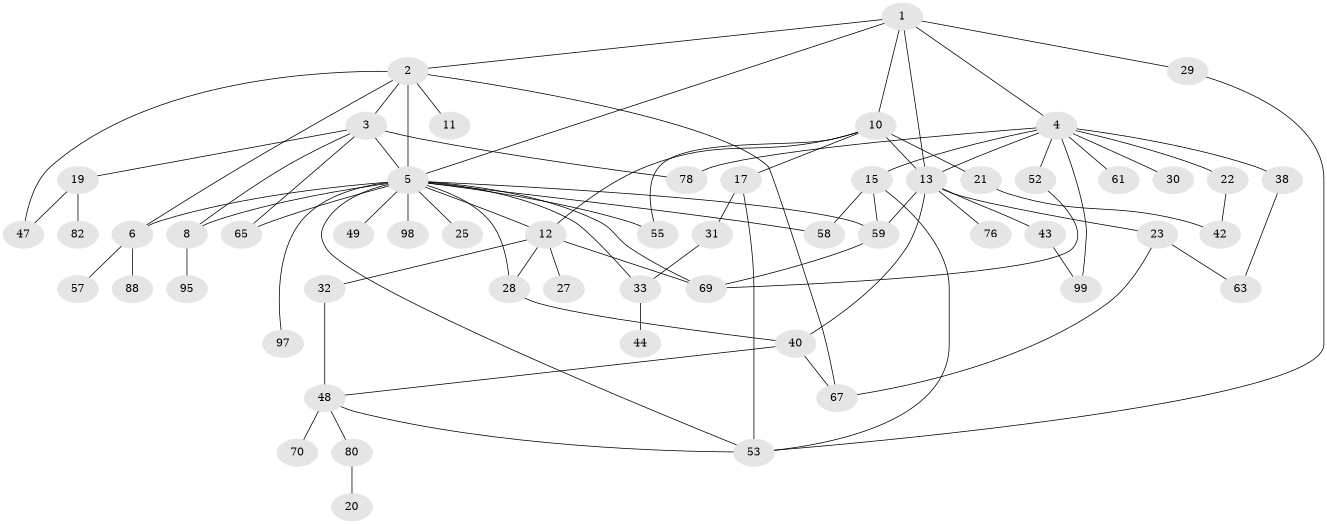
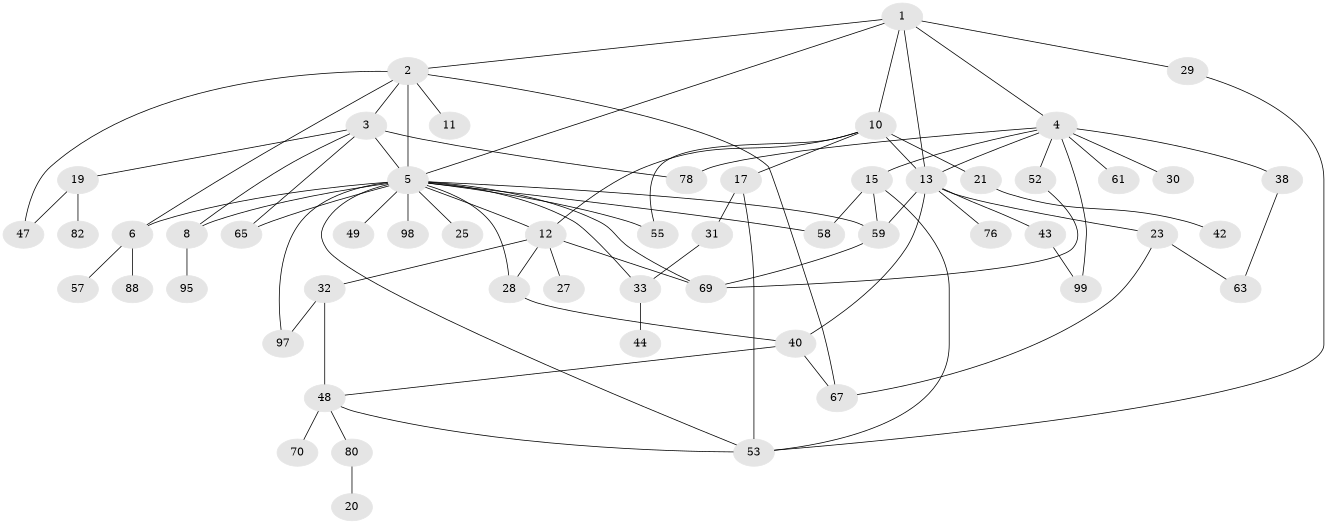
  graph {
    node [color=gray90 style=filled]
    2 [super="+37"]
    5 [super="+14+7+20+24"]
    3 [super="+50"]
    6 [super="+51"]
    11
    47
    67 [super="+104"]
    1
    4 [super="+60+9+26+91+34"]
    10
    13 [super="+35+100+16+112"]
    29 [super="+41"]
    78
    15 [super="+39+94"]
-   22
    30
    38
    52
    61
    99
    8 [super="+84"]
    65
    69 [super="+87+107"]
    12 [super="+18"]
    25
    28
    33
    49
    53 [super="+71"]
    55 [super="+79"]
    58
    59
    97 [super="+108"]
    98 [super="+102"]
    17 [super="+110"]
    21 [super="+86"]
    23 [super="+83"]
    40 [super="+62"]
    43 [super="+92"]
    76 [super="+113"]
    19
    57 [super="+106"]
    88
    95
    82
    42 [super="+73"]
    63
    27
    32
    44
    31
    48 [super="+56"]
    70
    80 [super="+93"]
    n55 [label=20]
    2 -- 5
    2 -- 3
    2 -- 6
    2 -- 11
    2 -- 47
    2 -- 67
    5 -- 6 [weight=2]
    5 -- 8
    5 -- 65
    5 -- 69
    5 -- 12
    5 -- 25
    5 -- 28
    5 -- 33
    5 -- 49
    5 -- 53
    5 -- 55
    5 -- 58
    5 -- 59
    5 -- 97
    5 -- 98
    3 -- 5 [weight=2]
    3 -- 78
    3 -- 8
    3 -- 65
    3 -- 19
    6 -- 57
    6 -- 88
    1 -- 2
    1 -- 5
    1 -- 4
    1 -- 10
    1 -- 13
    1 -- 29
    4 -- 13
    4 -- 78
    4 -- 15
-   4 -- 22
    4 -- 30
    4 -- 38
    4 -- 52
    4 -- 61
    4 -- 99
    10 -- 13
    10 -- 12
    10 -- 55
    10 -- 17
    10 -- 21
    13 -- 59
    13 -- 23 [weight=2]
    13 -- 40
    13 -- 43
    13 -- 76
    29 -- 53
    15 -- 53
    15 -- 58
    15 -- 59
-   22 -- 42
    38 -- 63
    52 -- 69
    8 -- 95
    12 -- 69
    12 -- 28
    12 -- 27
    12 -- 32
    28 -- 40
    33 -- 44
    59 -- 69
    17 -- 53
    17 -- 31
    21 -- 42
    23 -- 67
    23 -- 63
    40 -- 67
    40 -- 48
    43 -- 99
    19 -- 47
    19 -- 82
+   32 -- 97
    32 -- 48
    31 -- 33
    48 -- 53
    48 -- 70
    48 -- 80
    80 -- n55
  }
